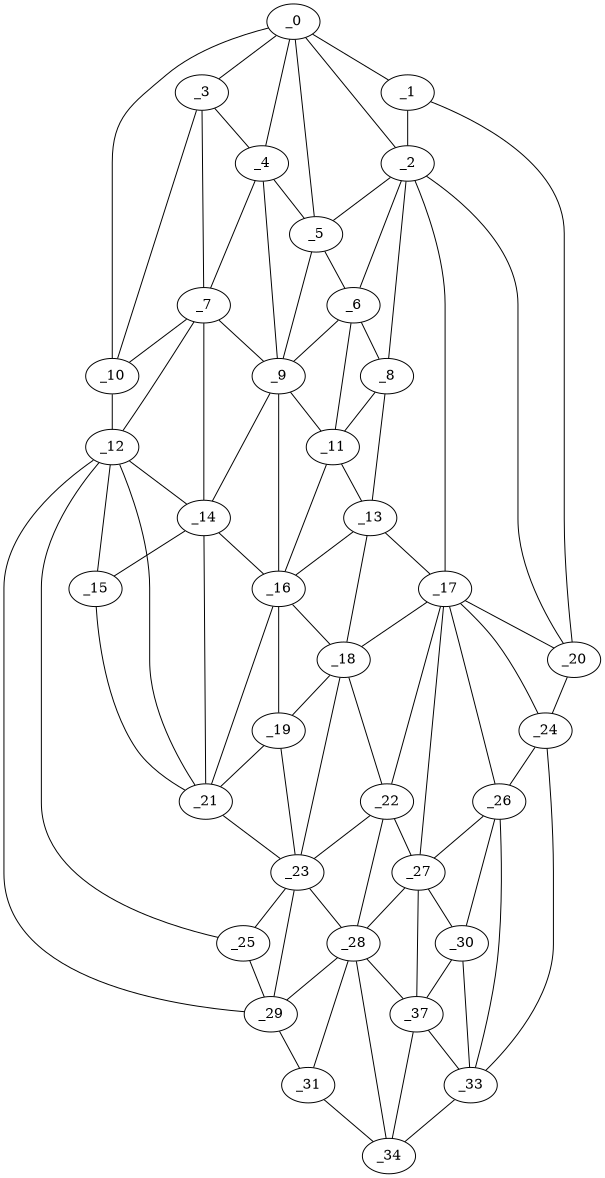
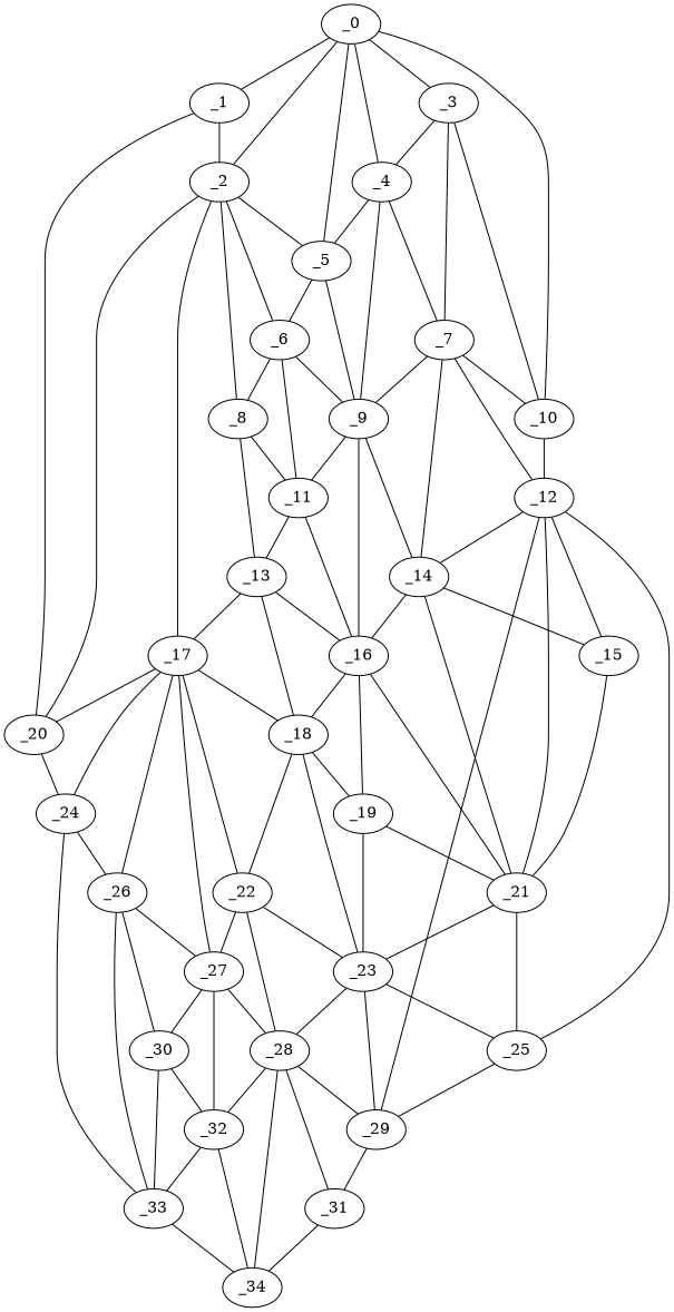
  graph {
    fontname="DejaVu Serif"
    node [fontname="DejaVu Serif" x=52 y=76]
    edge [fontname="DejaVu Serif" valence=2]
    _0 [x=11 y=80]
    _1 [x=13 y=66]
    _2 [x=21 y=61]
    _3 [x=35 y=95]
    _4 [x=39 y=87]
    _5 [x=41]
    _10 [y=106]
    _20 [x=85 y=19]
    _6 [x=42 y=66]
    _8 [x=45 y=57]
    _17 [x=81 y=26]
    _7 [x=43 y=94]
    _9
    _12 [x=64 y=101]
    _24 [x=94 y=21]
    _11 [x=61 y=62]
    _13 [x=65 y=58]
    _18 [x=81 y=60]
    _22 [x=90 y=58]
    _26 [x=98 y=28]
    _27 [x=101 y=49]
    _14 [x=66 y=86]
    _16 [x=74 y=75]
    _15 [x=70 y=94]
    _21 [x=85 y=86]
    _25 [x=96 y=82]
    _29 [x=110 y=75]
    _33 [x=120 y=32]
    _19 [x=82]
    _23 [x=90 y=73]
    _28 [x=110 y=63]
    _30 [x=111 y=42]
-   _32 [x=116 y=52 label=_37]
+   _32 [x=116 y=52]
    _31 [x=115 y=67]
    _34 [x=122 y=55]
    _0 -- _1 [valence=1]
    _0 -- _2
    _0 -- _3 [valence=1]
    _0 -- _4
    _0 -- _5
    _0 -- _10 [valence=1]
    _1 -- _2
    _1 -- _20 [valence=1]
    _2 -- _5
    _2 -- _20
    _2 -- _6 [valence=1]
    _2 -- _8
    _2 -- _17
    _3 -- _4 [valence=1]
    _3 -- _10
    _3 -- _7
    _4 -- _5 [valence=1]
    _4 -- _7
    _4 -- _9 [valence=1]
    _5 -- _6
    _5 -- _9
    _10 -- _12 [valence=1]
    _20 -- _24 [valence=1]
    _6 -- _8
    _6 -- _9
    _6 -- _11
    _8 -- _11
    _8 -- _13
    _17 -- _20
    _17 -- _24
    _17 -- _18 [valence=1]
    _17 -- _22
    _17 -- _26 [valence=1]
    _17 -- _27
    _7 -- _10
    _7 -- _9
    _7 -- _12
    _7 -- _14
    _9 -- _11
    _9 -- _14
    _9 -- _16
    _12 -- _14
    _12 -- _15
    _12 -- _21 [valence=1]
    _12 -- _25 [valence=1]
    _12 -- _29 [valence=1]
    _24 -- _26
    _24 -- _33 [valence=1]
    _11 -- _13 [valence=1]
    _11 -- _16
    _13 -- _17
    _13 -- _18
    _13 -- _16
    _18 -- _22
    _18 -- _19
    _18 -- _23
    _22 -- _27 [valence=1]
    _22 -- _23
    _22 -- _28
    _26 -- _27
    _26 -- _33
    _26 -- _30
    _27 -- _28
    _27 -- _30 [valence=1]
    _27 -- _32
    _14 -- _16 [valence=1]
    _14 -- _15 [valence=1]
    _14 -- _21
    _16 -- _18 [valence=1]
    _16 -- _21
    _16 -- _19 [valence=1]
    _15 -- _21
+   _21 -- _25
    _21 -- _23
    _25 -- _29
    _29 -- _31 [valence=1]
    _33 -- _34 [valence=1]
    _19 -- _21
    _19 -- _23 [valence=1]
    _23 -- _25 [valence=1]
    _23 -- _29 [valence=1]
    _23 -- _28
    _28 -- _29
    _28 -- _32 [valence=1]
    _28 -- _31
    _28 -- _34
    _30 -- _33
    _30 -- _32 [valence=1]
    _32 -- _33 [valence=1]
    _32 -- _34
    _31 -- _34 [valence=1]
  }
